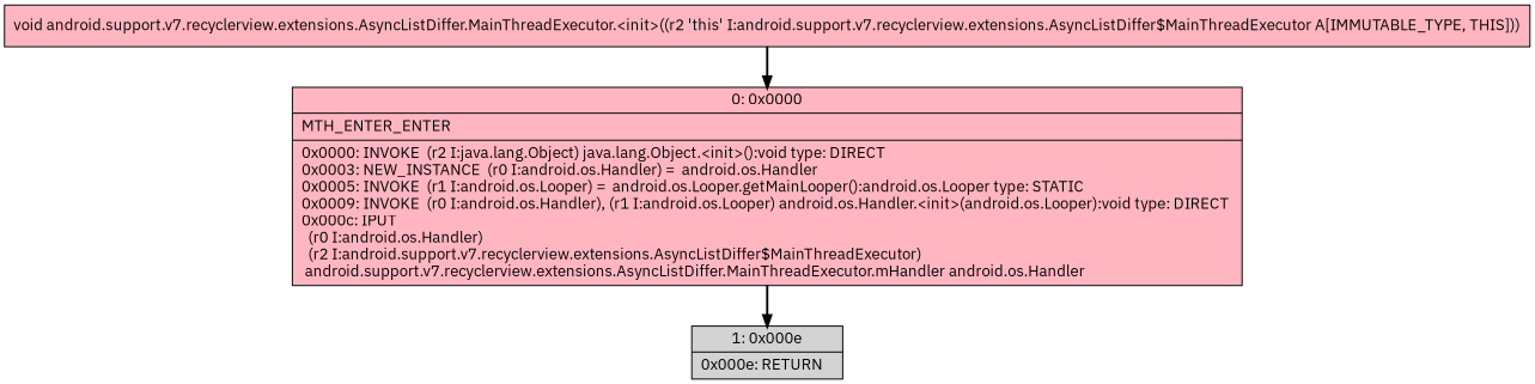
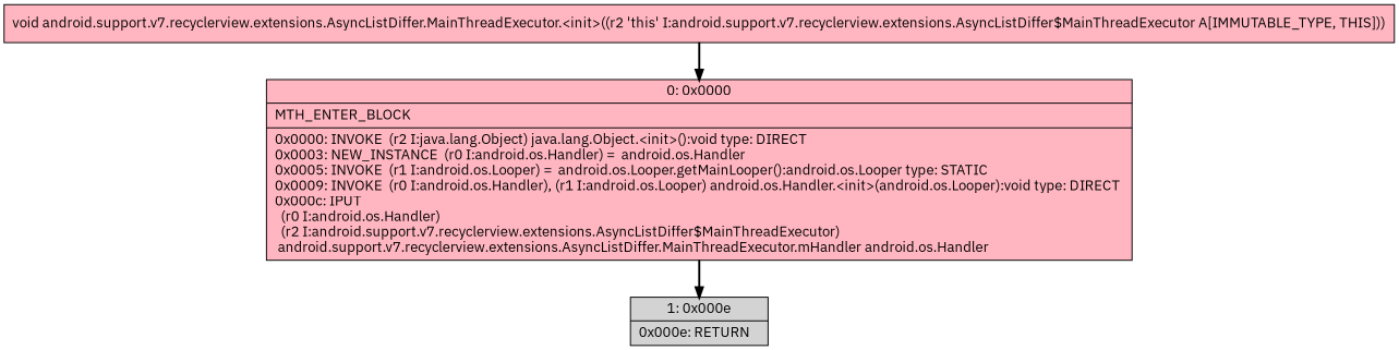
  digraph {
    fontname="IBM Plex Sans"
    node [shape=record style=filled fillcolor=lightpink fontname="IBM Plex Sans"]
    edge [style=bold fontname="IBM Plex Sans"]
-   n1 [label="{0\:\ 0x0000|MTH_ENTER_ENTER\l|0x0000: INVOKE  (r2 I:java.lang.Object) java.lang.Object.\<init\>():void type: DIRECT \l0x0003: NEW_INSTANCE  (r0 I:android.os.Handler) =  android.os.Handler \l0x0005: INVOKE  (r1 I:android.os.Looper) =  android.os.Looper.getMainLooper():android.os.Looper type: STATIC \l0x0009: INVOKE  (r0 I:android.os.Handler), (r1 I:android.os.Looper) android.os.Handler.\<init\>(android.os.Looper):void type: DIRECT \l0x000c: IPUT  \l  (r0 I:android.os.Handler)\l  (r2 I:android.support.v7.recyclerview.extensions.AsyncListDiffer$MainThreadExecutor)\l android.support.v7.recyclerview.extensions.AsyncListDiffer.MainThreadExecutor.mHandler android.os.Handler \l}"]
+   n1 [label="{0\:\ 0x0000|MTH_ENTER_BLOCK\l|0x0000: INVOKE  (r2 I:java.lang.Object) java.lang.Object.\<init\>():void type: DIRECT \l0x0003: NEW_INSTANCE  (r0 I:android.os.Handler) =  android.os.Handler \l0x0005: INVOKE  (r1 I:android.os.Looper) =  android.os.Looper.getMainLooper():android.os.Looper type: STATIC \l0x0009: INVOKE  (r0 I:android.os.Handler), (r1 I:android.os.Looper) android.os.Handler.\<init\>(android.os.Looper):void type: DIRECT \l0x000c: IPUT  \l  (r0 I:android.os.Handler)\l  (r2 I:android.support.v7.recyclerview.extensions.AsyncListDiffer$MainThreadExecutor)\l android.support.v7.recyclerview.extensions.AsyncListDiffer.MainThreadExecutor.mHandler android.os.Handler \l}"]
    n2 [label="{1\:\ 0x000e|0x000e: RETURN   \l}" fillcolor=lightgrey]
    n3 [label="{void android.support.v7.recyclerview.extensions.AsyncListDiffer.MainThreadExecutor.\<init\>((r2 'this' I:android.support.v7.recyclerview.extensions.AsyncListDiffer$MainThreadExecutor A[IMMUTABLE_TYPE, THIS])) }"]
    n1 -> n2
    n3 -> n1
  }
